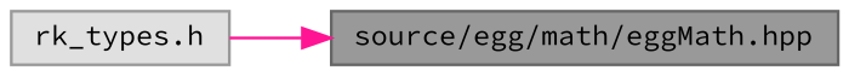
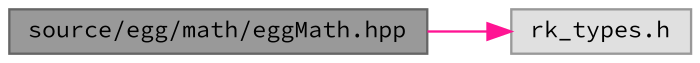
  digraph {
    rankdir=LR
    fontname="Source Code Pro"
    node [fontname="Source Code Pro" fontsize=10 shape=box style=filled]
    n1 [color=gray40 fillcolor=grey60 fontcolor=black height=0.2 label="source/egg/math/eggMath.hpp" width=0.4]
    n2 [color=grey60 fillcolor="#E0E0E0" height=0.2 label="rk_types.h" width=0.4]
-   n2 -> n1 [color=deeppink fontname="Source Code Pro" fontsize=10 labelfontname=FreeMono labelfontsize=10 style=solid arrowhead=normal]
+   n1 -> n2 [color=deeppink fontname="Source Code Pro" fontsize=10 labelfontname=FreeMono labelfontsize=10 style=solid arrowhead=normal]
  }
